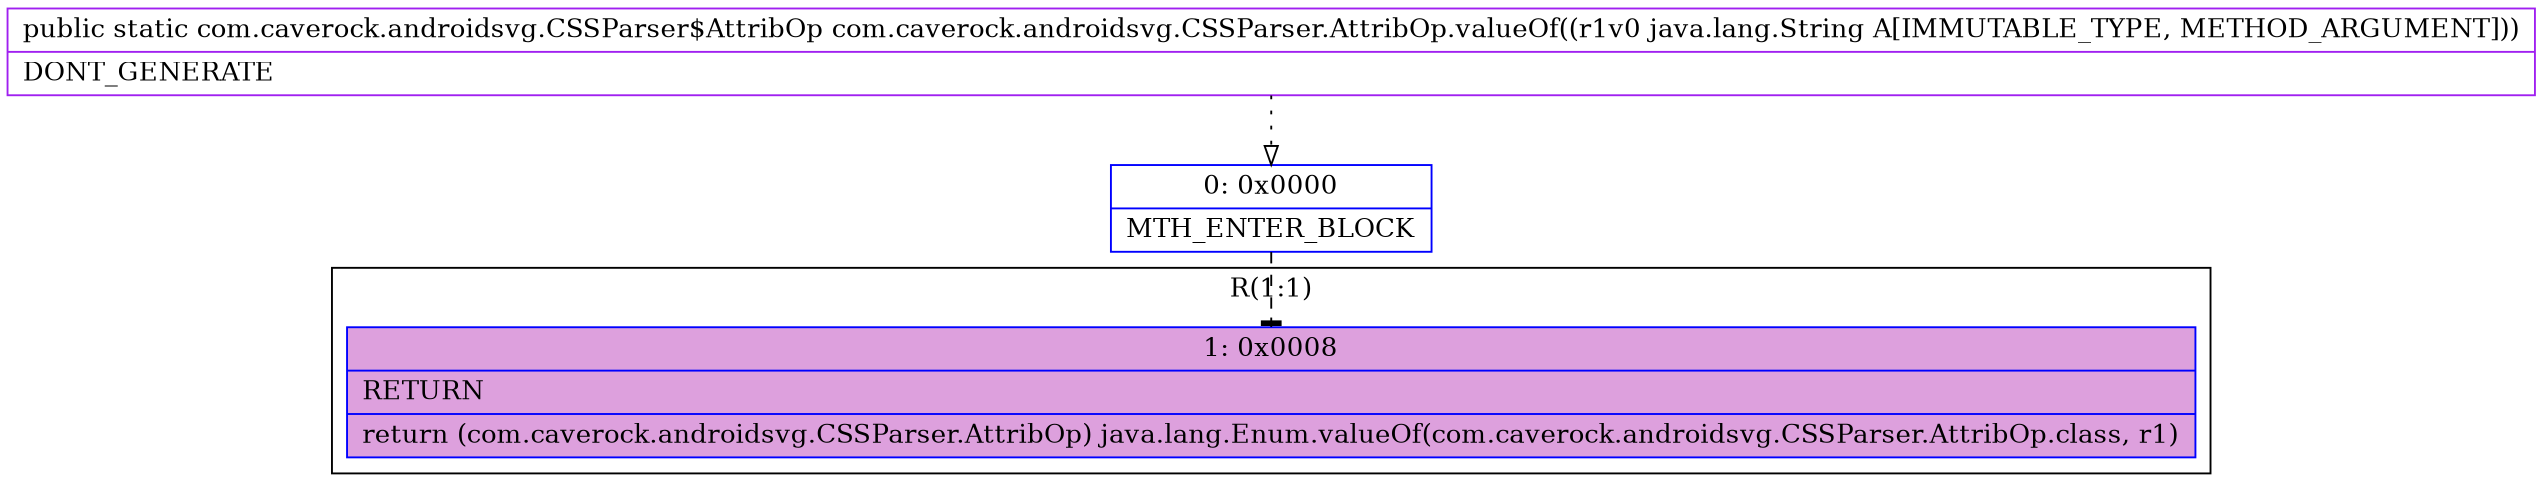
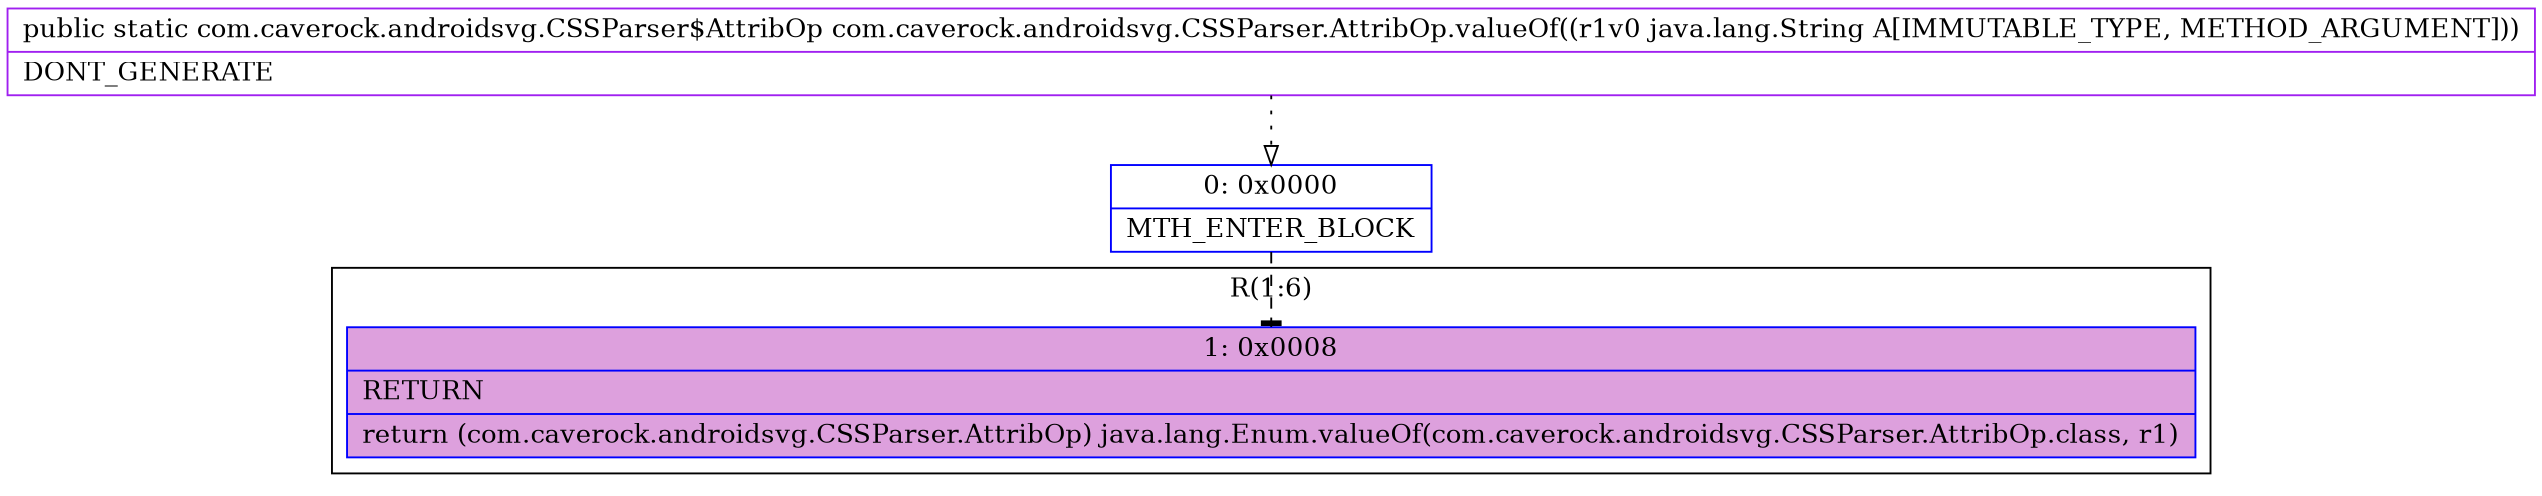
  digraph {
    node [color=blue shape=record style=filled fillcolor=white]
    n1 [label="{1\:\ 0x0008|RETURN\l|return (com.caverock.androidsvg.CSSParser.AttribOp) java.lang.Enum.valueOf(com.caverock.androidsvg.CSSParser.AttribOp.class, r1)\l}" fillcolor=plum]
    n2 [label="{0\:\ 0x0000|MTH_ENTER_BLOCK\l}"]
    n3 [label="{public static com.caverock.androidsvg.CSSParser$AttribOp com.caverock.androidsvg.CSSParser.AttribOp.valueOf((r1v0 java.lang.String A[IMMUTABLE_TYPE, METHOD_ARGUMENT]))  | DONT_GENERATE\l}" color=purple]
    subgraph cluster_1 {
-     label="R(1:1)"
+     label="R(1:6)"
      n1
    }
    n2 -> n1 [style=dashed arrowhead=tee]
    n3 -> n2 [style=dotted arrowhead=onormal]
  }
